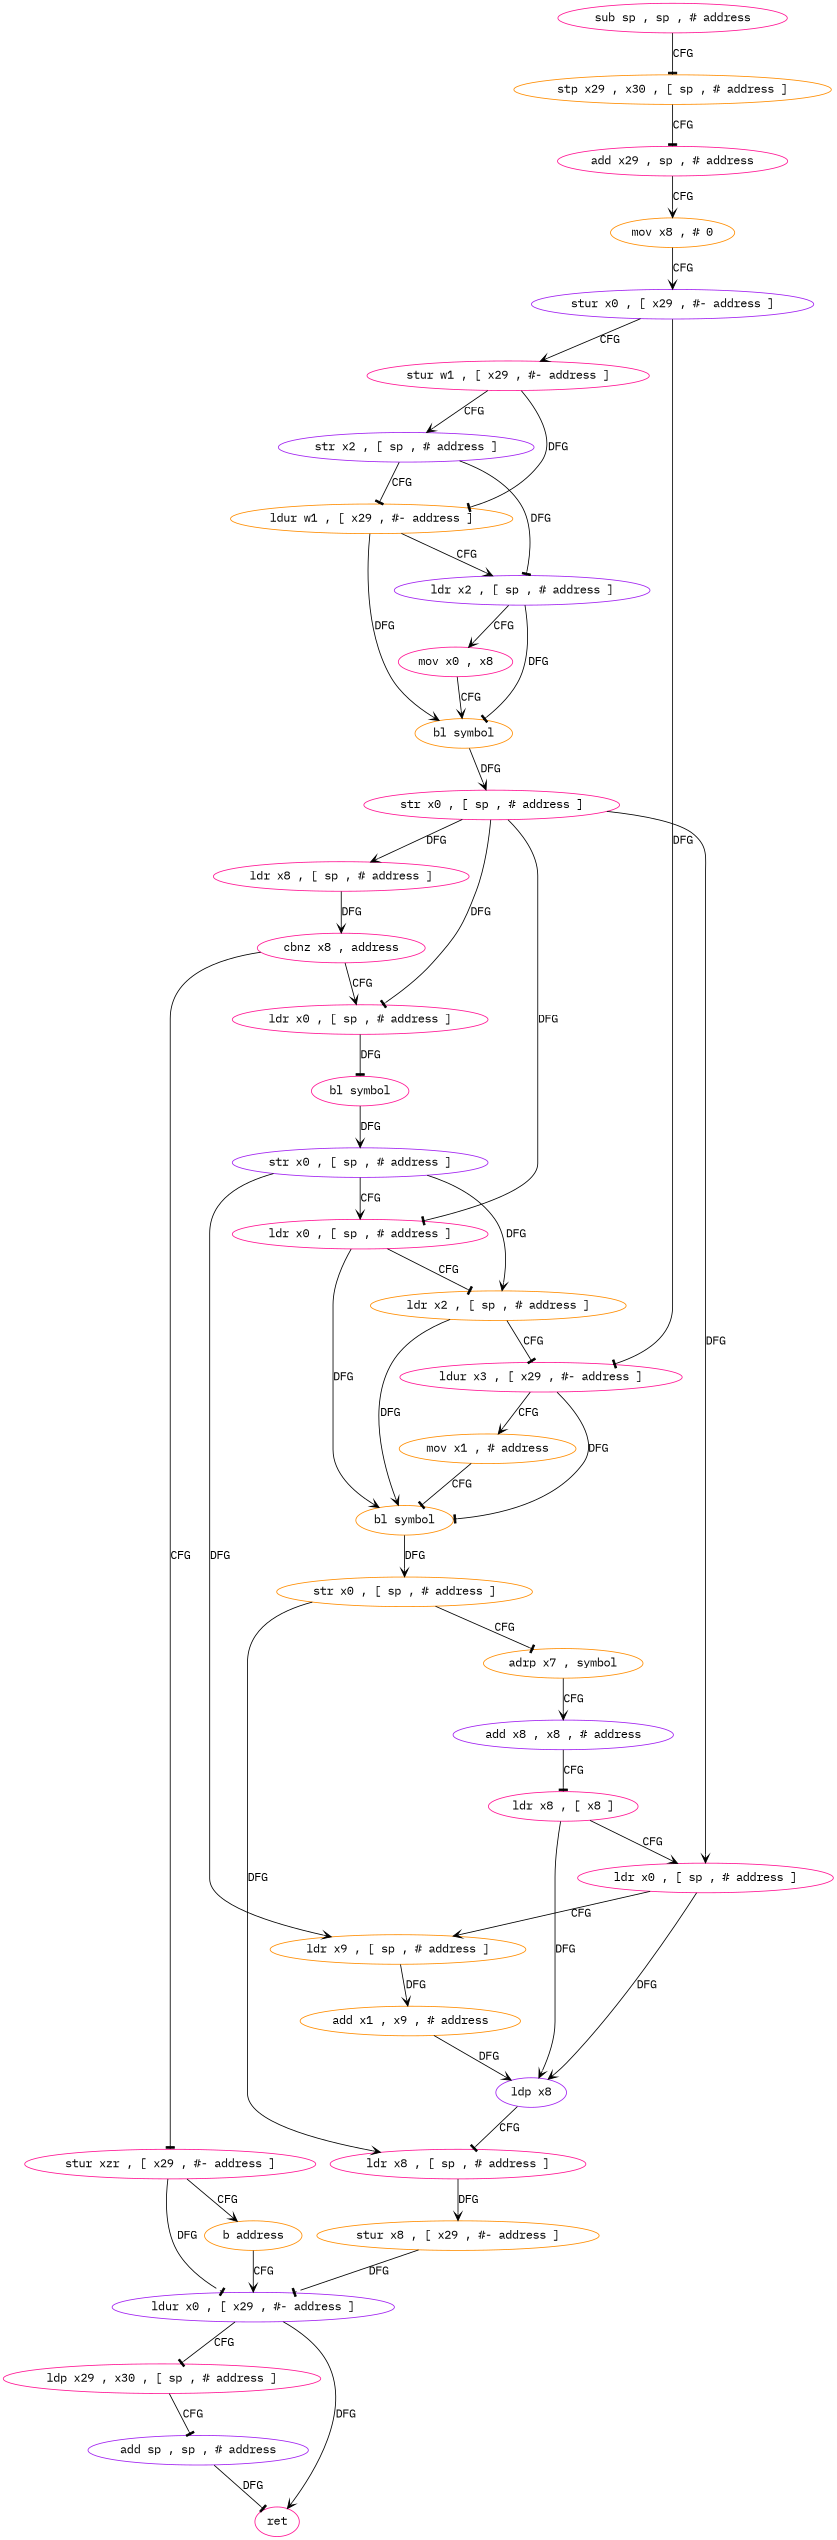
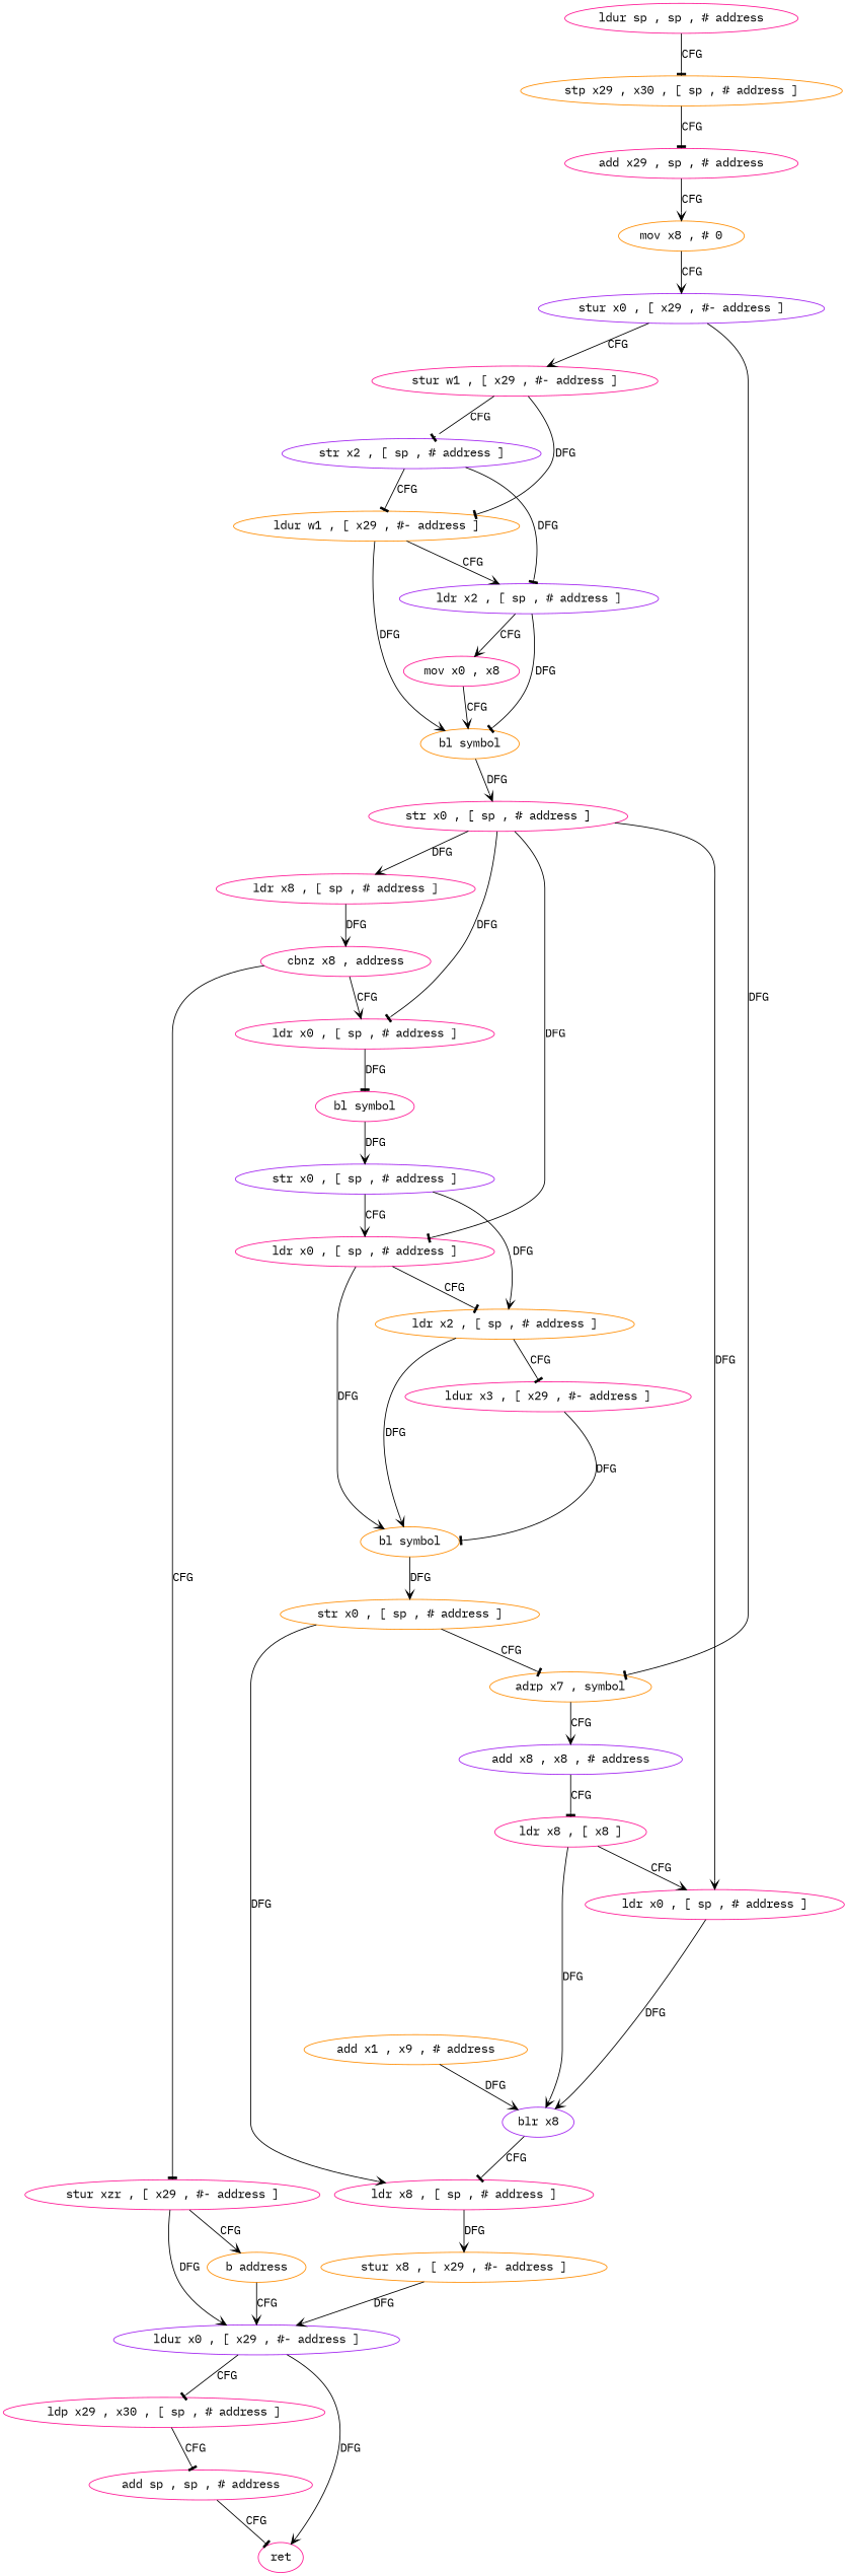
  digraph {
    fontname="IBM Plex Mono"
    node [color=deeppink fontname="IBM Plex Mono"]
    edge [arrowhead=vee fontname="IBM Plex Mono"]
-   n1 [label="sub sp , sp , # address"]
+   n1 [label="ldur sp , sp , # address"]
    n2 [color=darkorange label="stp x29 , x30 , [ sp , # address ]"]
    n3 [label="add x29 , sp , # address"]
    n4 [color=darkorange label="mov x8 , # 0"]
    n5 [color=purple label="stur x0 , [ x29 , #- address ]"]
    n6 [label="stur w1 , [ x29 , #- address ]"]
    n7 [label="ldur x3 , [ x29 , #- address ]"]
    n8 [color=purple label="str x2 , [ sp , # address ]"]
    n9 [color=darkorange label="ldur w1 , [ x29 , #- address ]"]
    n10 [color=darkorange label="bl symbol"]
-   n11 [color=darkorange label="mov x1 , # address"]
    n12 [color=purple label="ldr x2 , [ sp , # address ]"]
    n13 [color=darkorange label="bl symbol"]
    n14 [label="mov x0 , x8"]
    n15 [label="str x0 , [ sp , # address ]"]
    n16 [label="ldr x8 , [ sp , # address ]"]
    n17 [label="ldr x0 , [ sp , # address ]"]
    n18 [label="ldr x0 , [ sp , # address ]"]
    n19 [label="ldr x0 , [ sp , # address ]"]
    n20 [label="cbnz x8 , address"]
    n21 [label="bl symbol"]
    n22 [color=darkorange label="ldr x2 , [ sp , # address ]"]
-   n23 [color=darkorange label="ldr x9 , [ sp , # address ]"]
-   n24 [color=purple label="ldp x8"]
+   n24 [color=purple label="blr x8"]
    n25 [label="stur xzr , [ x29 , #- address ]"]
    n26 [color=purple label="ldur x0 , [ x29 , #- address ]"]
    n27 [color=darkorange label="b address"]
    n28 [color=purple label="str x0 , [ sp , # address ]"]
    n29 [label="ldp x29 , x30 , [ sp , # address ]"]
    n30 [label=ret]
    n31 [color=darkorange label="add x1 , x9 , # address"]
    n32 [color=darkorange label="str x0 , [ sp , # address ]"]
    n33 [color=darkorange label="adrp x7 , symbol"]
    n34 [label="ldr x8 , [ sp , # address ]"]
    n35 [color=purple label="add x8 , x8 , # address"]
    n36 [color=darkorange label="stur x8 , [ x29 , #- address ]"]
    n37 [label="ldr x8 , [ x8 ]"]
-   n38 [color=purple label="add sp , sp , # address"]
+   n38 [label="add sp , sp , # address"]
    n1 -> n2 [arrowhead=tee label=CFG]
    n2 -> n3 [arrowhead=tee label=CFG]
    n3 -> n4 [label=CFG]
    n4 -> n5 [label=CFG]
    n5 -> n6 [label=CFG]
-   n5 -> n7 [arrowhead=tee label=DFG]
-   n6 -> n8 [label=CFG]
+   n5 -> n33 [arrowhead=tee label=DFG]
+   n6 -> n8 [arrowhead=tee label=CFG]
    n6 -> n9 [arrowhead=tee label=DFG]
    n7 -> n10 [arrowhead=tee label=DFG]
-   n7 -> n11 [label=CFG]
    n8 -> n9 [arrowhead=tee label=CFG]
    n8 -> n12 [arrowhead=tee label=DFG]
    n9 -> n12 [label=CFG]
    n9 -> n13 [label=DFG]
    n10 -> n32 [label=DFG]
-   n11 -> n10 [arrowhead=tee label=CFG]
    n12 -> n13 [arrowhead=tee label=DFG]
    n12 -> n14 [label=CFG]
    n13 -> n15 [label=DFG]
    n14 -> n13 [label=CFG]
    n15 -> n16 [label=DFG]
    n15 -> n17 [arrowhead=tee label=DFG]
    n15 -> n18 [arrowhead=tee label=DFG]
    n15 -> n19 [label=DFG]
    n16 -> n20 [label=DFG]
    n17 -> n21 [arrowhead=tee label=DFG]
    n18 -> n10 [label=DFG]
    n18 -> n22 [arrowhead=tee label=CFG]
-   n19 -> n23 [label=CFG]
    n19 -> n24 [label=DFG]
    n20 -> n17 [label=CFG]
    n20 -> n25 [arrowhead=tee label=CFG]
    n21 -> n28 [label=DFG]
    n22 -> n7 [arrowhead=tee label=CFG]
    n22 -> n10 [label=DFG]
-   n23 -> n31 [label=DFG]
    n24 -> n34 [arrowhead=tee label=CFG]
-   n25 -> n26 [arrowhead=tee label=DFG]
+   n25 -> n26 [label=DFG]
    n25 -> n27 [label=CFG]
    n26 -> n29 [arrowhead=tee label=CFG]
    n26 -> n30 [label=DFG]
    n27 -> n26 [label=CFG]
    n28 -> n18 [label=CFG]
    n28 -> n22 [label=DFG]
-   n28 -> n23 [label=DFG]
    n29 -> n38 [arrowhead=tee label=CFG]
    n31 -> n24 [label=DFG]
    n32 -> n33 [arrowhead=tee label=CFG]
    n32 -> n34 [label=DFG]
    n33 -> n35 [label=CFG]
    n34 -> n36 [label=DFG]
    n35 -> n37 [arrowhead=tee label=CFG]
-   n36 -> n26 [arrowhead=tee label=DFG]
+   n36 -> n26 [label=DFG]
    n37 -> n19 [label=CFG]
    n37 -> n24 [label=DFG]
-   n38 -> n30 [arrowhead=tee label=DFG]
+   n38 -> n30 [arrowhead=tee label=CFG]
  }
